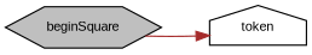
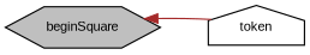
  digraph {
    rankdir=LR
    fontname="Liberation Sans"
    node [color=black fontname="Liberation Sans" fontsize=10 style=filled]
    n1 [fillcolor=grey75 fontcolor=black height=0.2 label=beginSquare shape=hexagon width=0.4]
    n2 [fillcolor=white height=0.2 label=token shape=house width=0.4]
-   n1 -> n2 [color=brown fontname="Liberation Sans" fontsize=10 labelfontname=Helvetica labelfontsize=10 style=solid]
+   n2 -> n1 [color=brown fontname="Liberation Sans" fontsize=10 labelfontname=Helvetica labelfontsize=10 style=solid]
  }
